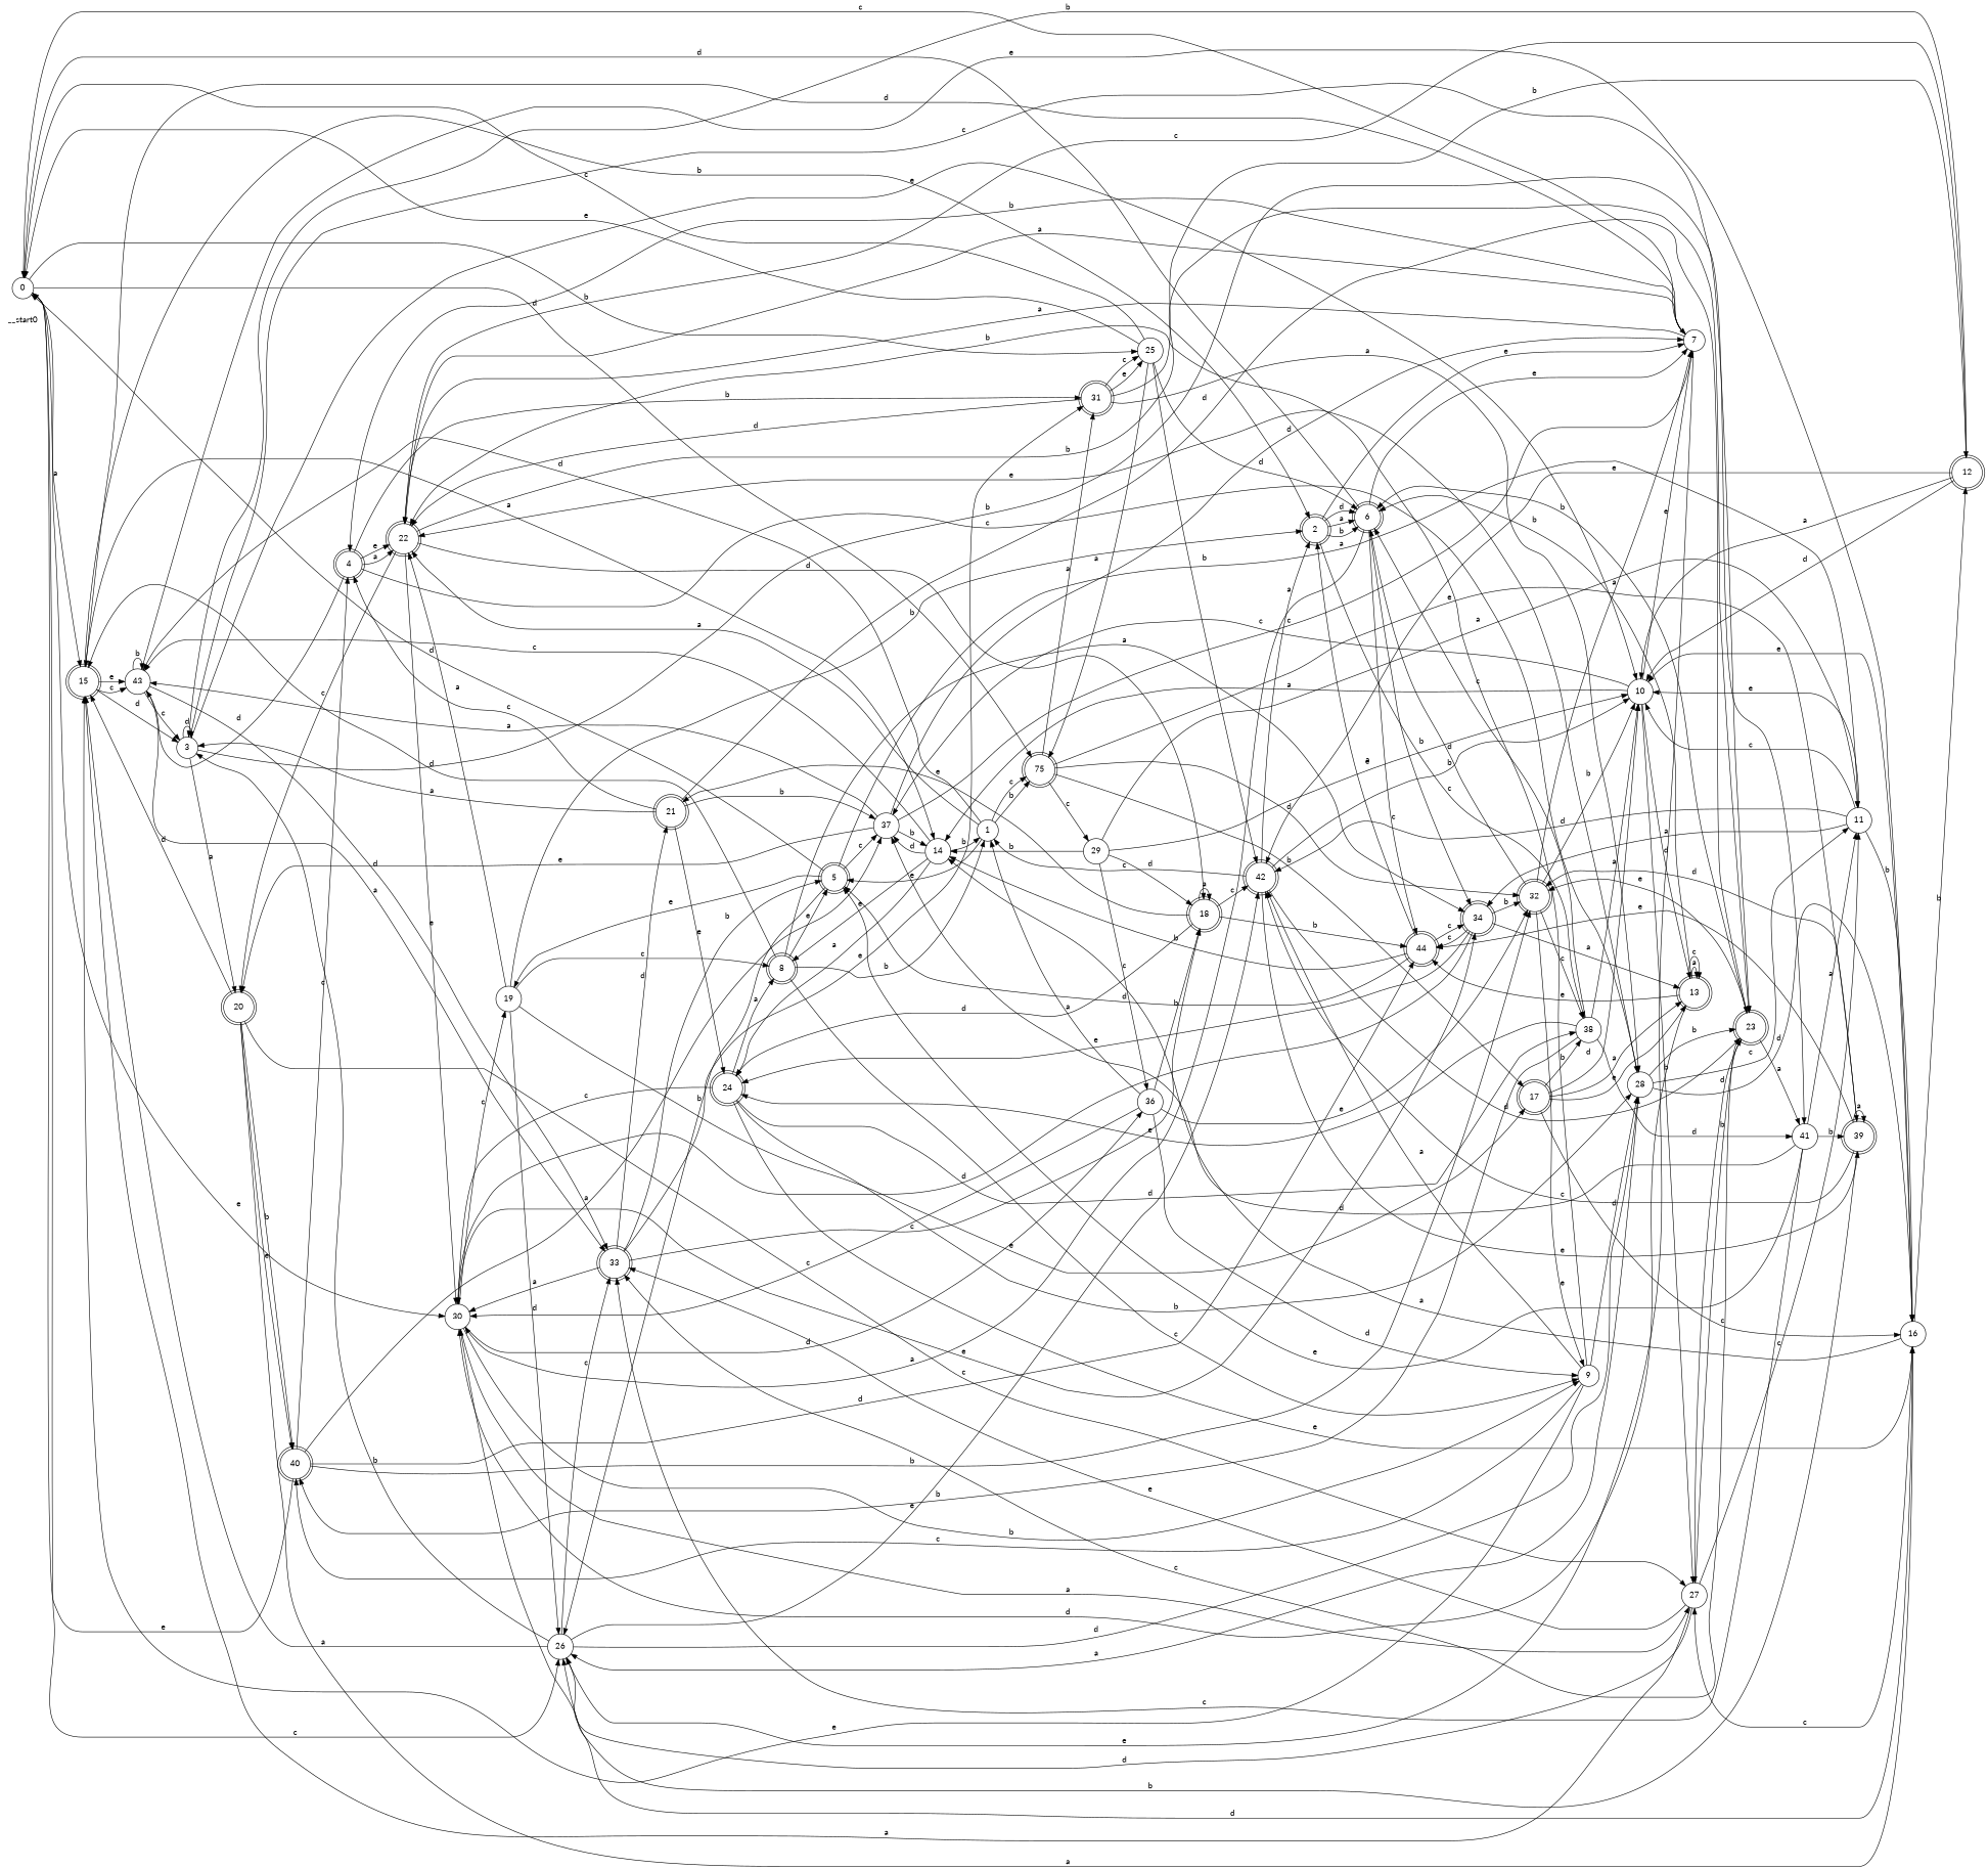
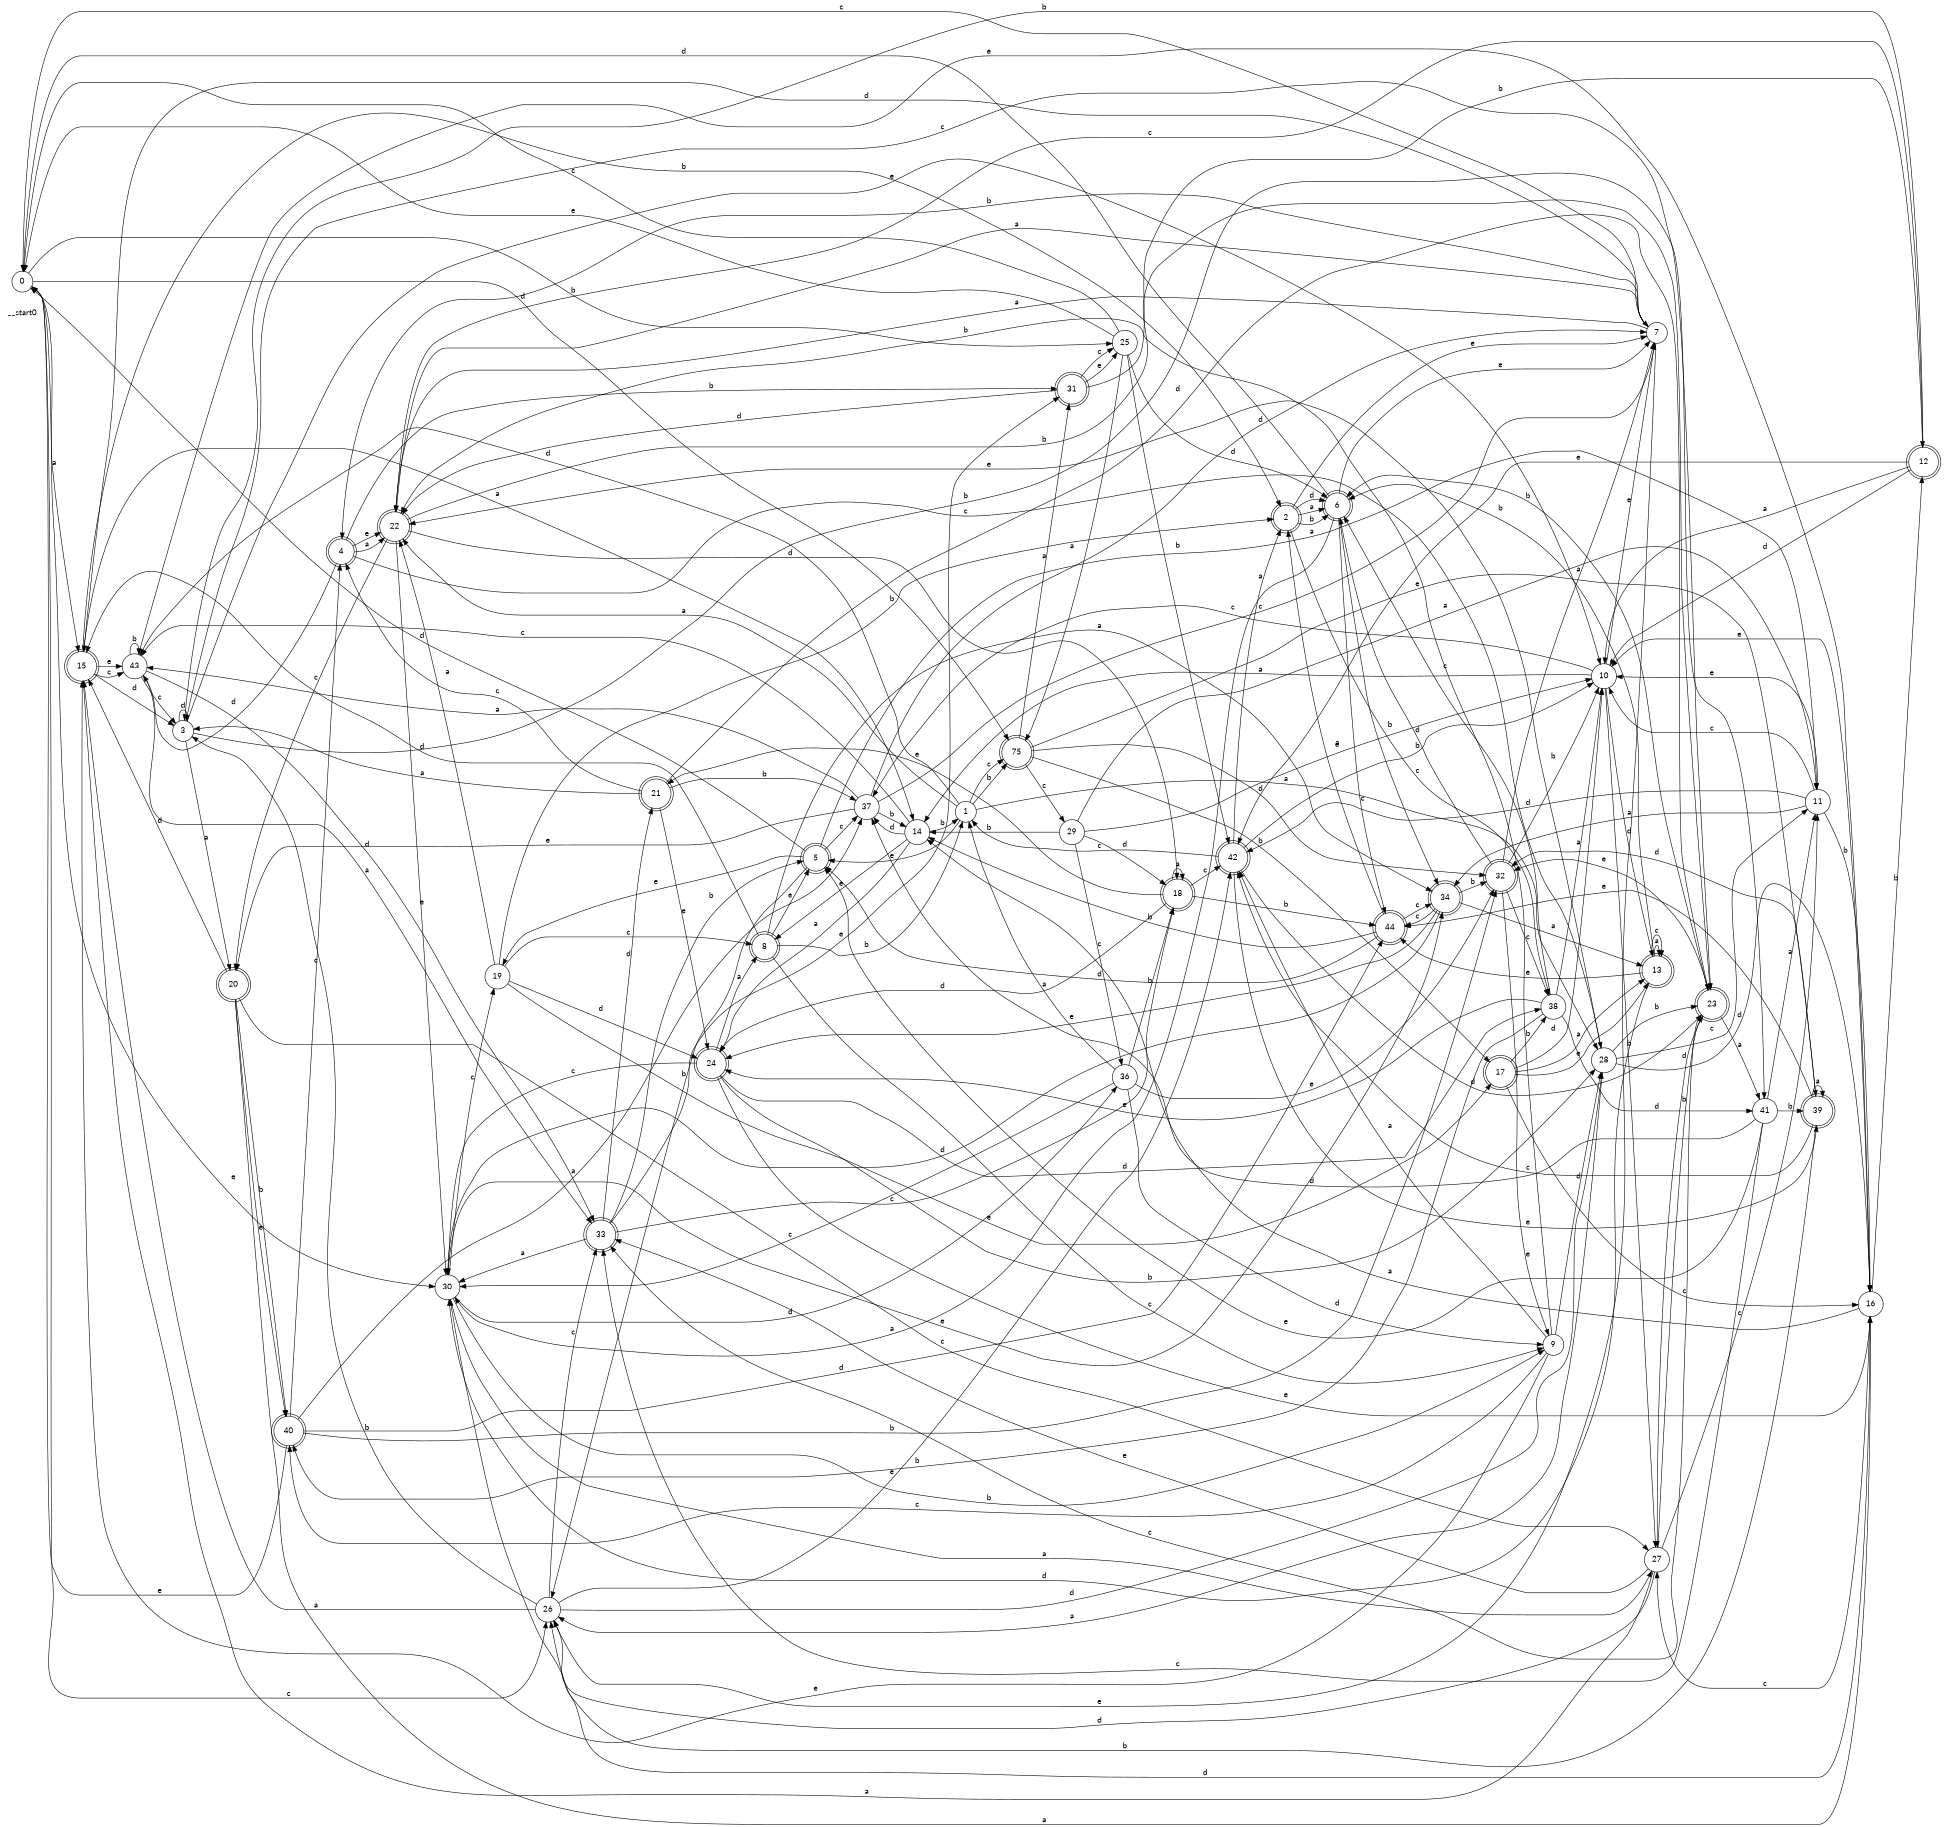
  digraph {
    fontname=Lato
    rankdir=LR
    node [fontname=Lato shape=doublecircle color=black fillcolor=white style="rounded,filled"]
    edge [fontname=Lato]
    __start0 [shape=none color="" fillcolor="" style=""]
    n2 [label=0 shape=circle style=filled]
    n3 [label=15]
    n4 [label=25 shape=circle style=filled]
    n5 [label=26 shape=circle style=filled]
    n6 [label=30 shape=circle style=filled]
    n7 [label=75]
    n8 [label=43 shape=circle style=filled]
    n9 [label=2]
    n10 [label=3 shape=circle style=filled]
    n11 [label=14 shape=circle style=filled]
    n12 [label=6]
    n13 [label=42]
    n14 [label=28 shape=circle style=filled]
    n15 [label=33]
    n16 [label=19 shape=circle style=filled]
    n17 [label=34]
    n18 [label=9 shape=circle style=filled]
    n19 [label=27 shape=circle style=filled]
    n20 [label=36 shape=circle style=filled]
    n21 [label=31]
    n22 [label=17]
    n23 [label=32]
    n24 [label=29 shape=circle style=filled]
    n25 [label=39]
    n26 [label=1 shape=circle style=filled]
    n27 [label=5]
    n28 [label=22]
    n29 [label=11 shape=circle style=filled]
    n30 [label=37 shape=circle style=filled]
    n31 [label=7 shape=circle style=filled]
    n32 [label=20]
    n33 [label=23]
    n34 [label=18]
    n35 [label=16 shape=circle style=filled]
    n36 [label=38 shape=circle style=filled]
    n37 [label=44]
    n38 [label=4]
    n39 [label=10 shape=circle style=filled]
    n40 [label=41 shape=circle style=filled]
    n41 [label=40]
    n42 [label=24]
    n43 [label=13]
    n44 [label=12]
    n45 [label=8]
    n46 [label=21]
    n2 -> n3 [label=a]
    n2 -> n4 [label=b]
    n2 -> n5 [label=c]
    n2 -> n6 [label=e]
    n2 -> n7 [label=d]
    n3 -> n8 [label=c]
    n3 -> n8 [label=e]
    n3 -> n9 [label=b]
    n3 -> n10 [label=d]
    n3 -> n11 [label=a]
    n4 -> n2 [label=c]
    n4 -> n2 [label=e]
    n4 -> n7 [label=a]
    n4 -> n12 [label=d]
    n4 -> n13 [label=b]
    n5 -> n3 [label=a]
    n5 -> n10 [label=b]
    n5 -> n13 [label=e]
    n5 -> n14 [label=d]
    n5 -> n15 [label=c]
    n6 -> n16 [label=c]
    n6 -> n17 [label=e]
    n6 -> n18 [label=b]
    n6 -> n19 [label=a]
    n6 -> n20 [label=d]
    n7 -> n21 [label=a]
    n7 -> n22 [label=b]
    n7 -> n23 [label=d]
    n7 -> n24 [label=c]
    n7 -> n25 [label=e]
    n8 -> n8 [label=b]
    n8 -> n10 [label=c]
    n8 -> n15 [label=a]
    n8 -> n15 [label=d]
    n8 -> n35 [label=e]
    n9 -> n12 [label=a]
    n9 -> n12 [label=b]
    n9 -> n12 [label=d]
    n9 -> n31 [label=e]
    n9 -> n36 [label=c]
    n10 -> n10 [label=d]
    n10 -> n32 [label=a]
    n10 -> n33 [label=c]
    n10 -> n39 [label=e]
    n10 -> n40 [label=b]
    n11 -> n8 [label=c]
    n11 -> n26 [label=b]
    n11 -> n30 [label=d]
    n11 -> n42 [label=a]
    n11 -> n45 [label=e]
    n12 -> n2 [label=d]
    n12 -> n6 [label=a]
    n12 -> n17 [label=b]
    n12 -> n31 [label=e]
    n12 -> n37 [label=c]
    n13 -> n9 [label=a]
    n13 -> n25 [label=e]
    n13 -> n26 [label=c]
    n13 -> n33 [label=d]
    n13 -> n39 [label=b]
    n14 -> n5 [label=a]
    n14 -> n28 [label=e]
    n14 -> n29 [label=c]
    n14 -> n33 [label=b]
    n14 -> n35 [label=d]
    n15 -> n6 [label=a]
    n15 -> n21 [label=e]
    n15 -> n27 [label=b]
    n15 -> n34 [label=c]
    n15 -> n46 [label=d]
-   n16 -> n5 [label=d]
+   n16 -> n42 [label=d]
    n16 -> n9 [label=b]
    n16 -> n22 [label=e]
    n16 -> n28 [label=a]
    n16 -> n45 [label=c]
    n17 -> n6 [label=d]
    n17 -> n23 [label=b]
    n17 -> n37 [label=c]
    n17 -> n42 [label=e]
    n17 -> n43 [label=a]
    n18 -> n3 [label=e]
    n18 -> n13 [label=a]
    n18 -> n14 [label=d]
    n18 -> n28 [label=b]
    n18 -> n41 [label=c]
    n19 -> n3 [label=a]
    n19 -> n5 [label=d]
    n19 -> n15 [label=e]
    n19 -> n29 [label=c]
    n19 -> n33 [label=b]
    n20 -> n6 [label=c]
    n20 -> n18 [label=d]
    n20 -> n23 [label=e]
    n20 -> n26 [label=a]
    n20 -> n34 [label=b]
    n21 -> n4 [label=c]
    n21 -> n4 [label=e]
-   n21 -> n14 [label=a]
+   n26 -> n14 [label=a]
    n21 -> n28 [label=d]
    n21 -> n44 [label=b]
    n22 -> n35 [label=c]
    n22 -> n36 [label=b]
    n22 -> n39 [label=d]
    n22 -> n43 [label=a]
    n22 -> n43 [label=e]
    n23 -> n12 [label=d]
    n23 -> n18 [label=e]
    n23 -> n31 [label=a]
    n23 -> n36 [label=c]
    n23 -> n39 [label=b]
    n24 -> n11 [label=b]
    n24 -> n20 [label=c]
    n24 -> n29 [label=a]
    n24 -> n34 [label=d]
    n24 -> n39 [label=e]
    n25 -> n6 [label=b]
    n25 -> n13 [label=c]
    n25 -> n23 [label=d]
    n25 -> n25 [label=a]
    n25 -> n37 [label=e]
    n26 -> n7 [label=b]
    n26 -> n7 [label=c]
    n26 -> n8 [label=d]
    n26 -> n27 [label=e]
    n26 -> n28 [label=a]
    n27 -> n2 [label=d]
    n27 -> n5 [label=b]
    n27 -> n16 [label=e]
    n27 -> n29 [label=a]
    n27 -> n30 [label=c]
    n28 -> n6 [label=e]
    n28 -> n31 [label=a]
    n28 -> n32 [label=c]
    n28 -> n33 [label=b]
    n28 -> n34 [label=d]
    n29 -> n13 [label=d]
    n29 -> n17 [label=a]
    n29 -> n35 [label=b]
    n29 -> n39 [label=c]
    n29 -> n39 [label=e]
    n30 -> n8 [label=a]
    n30 -> n11 [label=b]
    n30 -> n31 [label=c]
    n30 -> n31 [label=d]
    n30 -> n32 [label=e]
    n31 -> n2 [label=c]
    n31 -> n3 [label=d]
    n31 -> n5 [label=e]
    n31 -> n28 [label=a]
    n31 -> n38 [label=b]
    n32 -> n3 [label=d]
    n32 -> n19 [label=c]
    n32 -> n35 [label=a]
    n32 -> n41 [label=b]
    n32 -> n41 [label=e]
    n33 -> n12 [label=b]
    n33 -> n15 [label=c]
    n33 -> n19 [label=d]
    n33 -> n23 [label=e]
    n33 -> n40 [label=a]
    n34 -> n13 [label=c]
    n34 -> n34 [label=a]
    n34 -> n37 [label=b]
    n34 -> n42 [label=d]
    n34 -> n46 [label=e]
    n35 -> n5 [label=d]
    n35 -> n11 [label=a]
    n35 -> n19 [label=c]
    n35 -> n39 [label=e]
    n35 -> n44 [label=b]
    n36 -> n12 [label=c]
    n36 -> n39 [label=a]
    n36 -> n40 [label=d]
    n36 -> n41 [label=b]
    n36 -> n42 [label=e]
    n37 -> n9 [label=a]
    n37 -> n11 [label=b]
    n37 -> n17 [label=c]
    n37 -> n27 [label=d]
    n38 -> n8 [label=d]
    n38 -> n14 [label=c]
    n38 -> n21 [label=b]
    n38 -> n28 [label=a]
    n38 -> n28 [label=e]
    n39 -> n11 [label=a]
    n39 -> n19 [label=b]
    n39 -> n30 [label=c]
    n39 -> n31 [label=e]
    n39 -> n43 [label=d]
    n40 -> n15 [label=c]
    n40 -> n25 [label=b]
    n40 -> n27 [label=e]
    n40 -> n29 [label=a]
    n40 -> n30 [label=d]
    n41 -> n2 [label=e]
    n41 -> n23 [label=b]
    n41 -> n30 [label=a]
    n41 -> n37 [label=d]
    n41 -> n38 [label=c]
    n42 -> n6 [label=c]
    n42 -> n14 [label=b]
    n42 -> n35 [label=e]
    n42 -> n36 [label=d]
    n42 -> n45 [label=a]
    n43 -> n6 [label=d]
    n43 -> n12 [label=b]
    n43 -> n37 [label=e]
    n43 -> n43 [label=a]
    n43 -> n43 [label=c]
    n44 -> n10 [label=b]
    n44 -> n13 [label=e]
    n44 -> n28 [label=c]
    n44 -> n39 [label=a]
    n44 -> n39 [label=d]
    n45 -> n3 [label=d]
    n45 -> n17 [label=a]
    n45 -> n18 [label=c]
    n45 -> n26 [label=b]
    n45 -> n27 [label=e]
    n46 -> n10 [label=a]
    n46 -> n30 [label=b]
    n46 -> n33 [label=d]
    n46 -> n38 [label=c]
    n46 -> n42 [label=e]
  }
